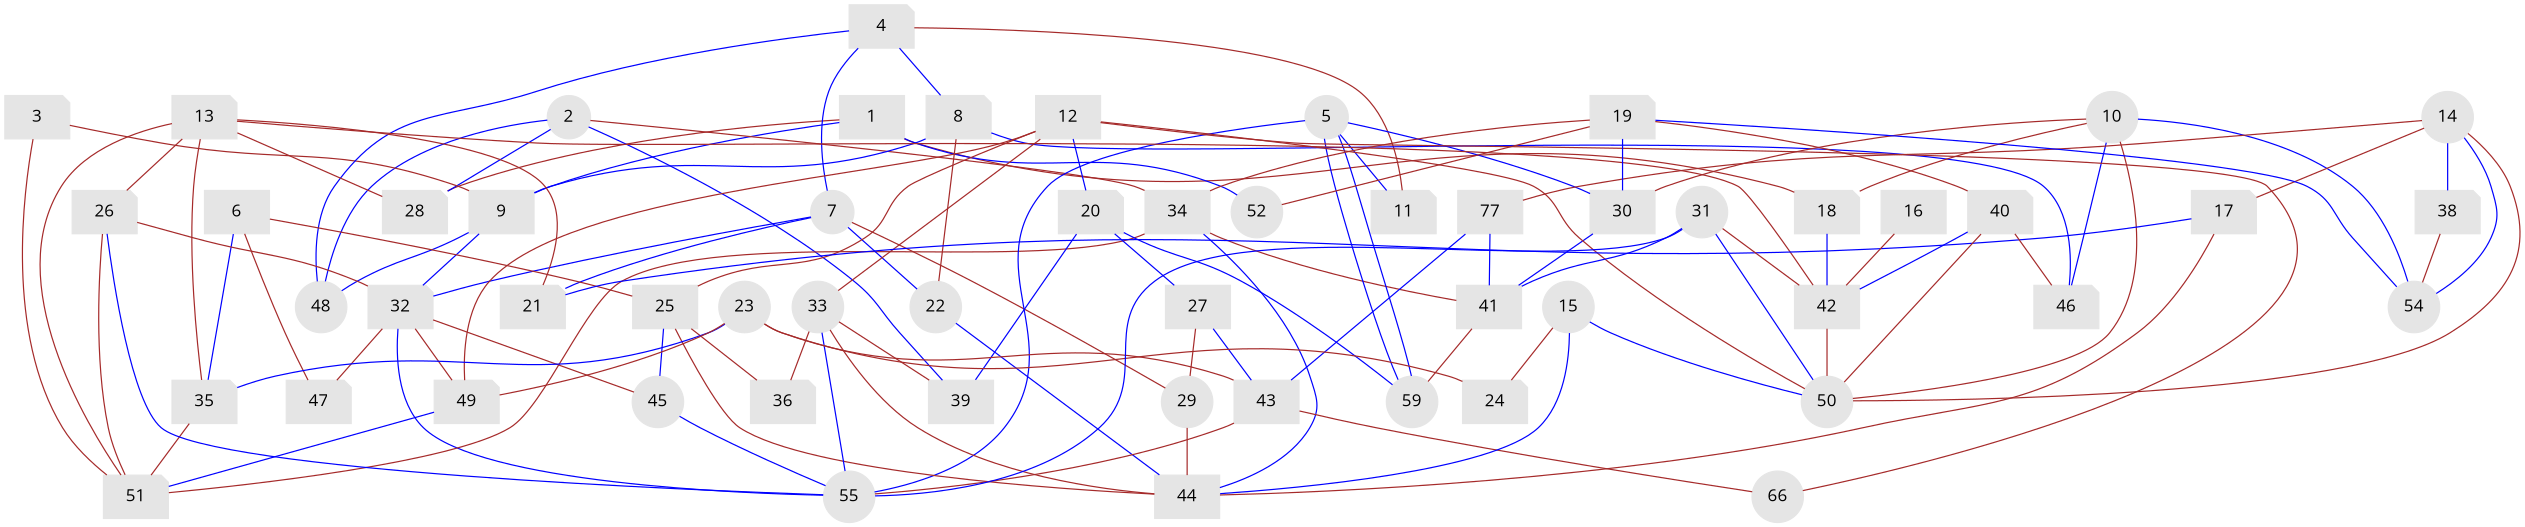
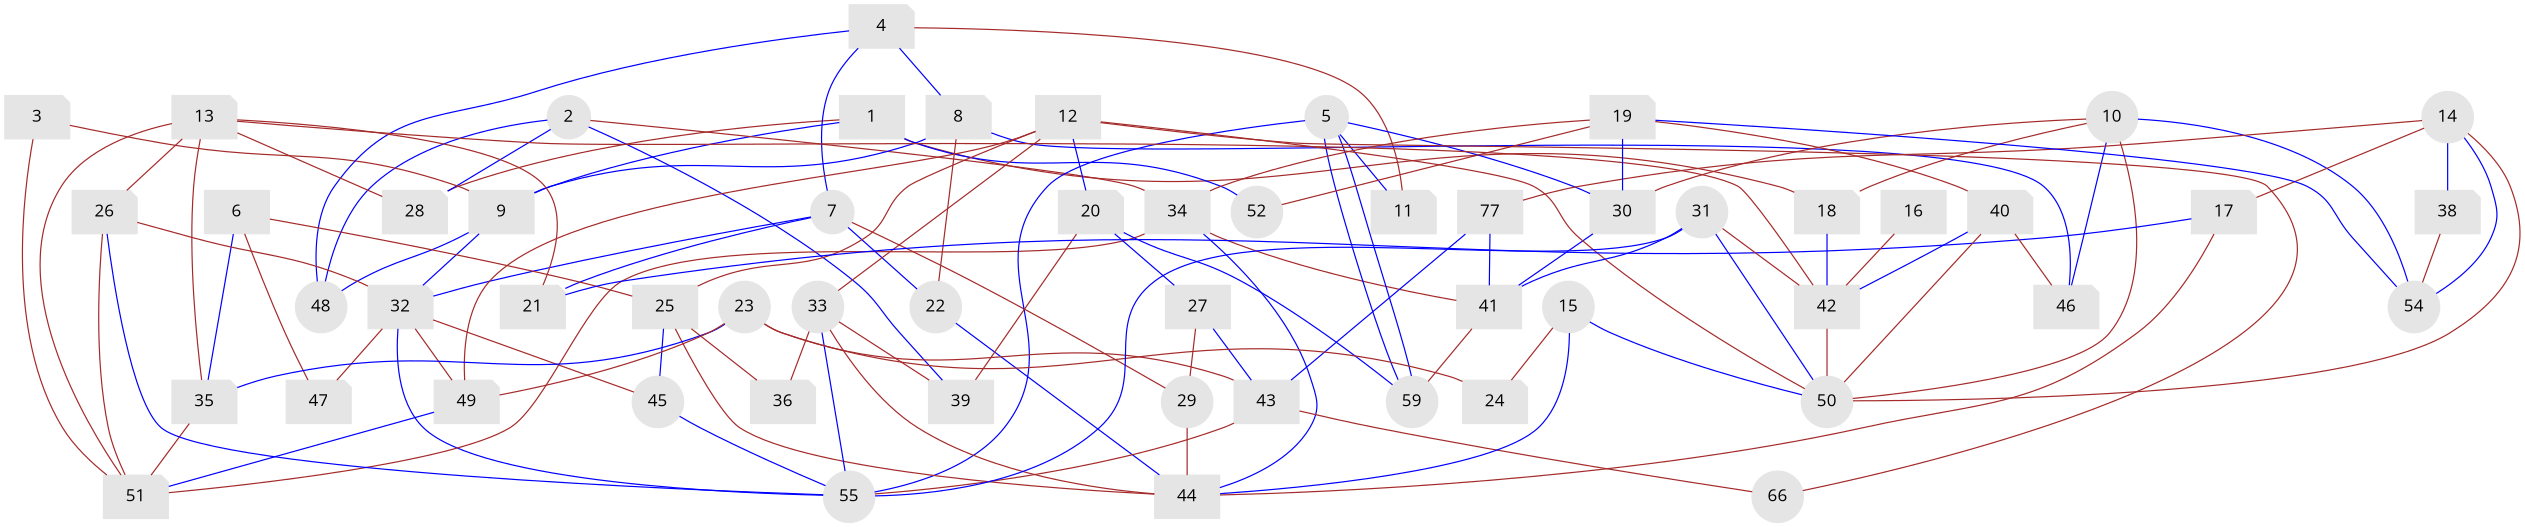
  graph {
    fontname="Open Sans"
    node [color=gray90 fontname="Open Sans" shape=note style=filled]
    edge [color=brown fontname="Open Sans"]
    1 [shape=box]
    9 [shape=box]
    18
    28
    52 [shape=circle]
    48 [shape=circle]
    32
    42 [shape=box]
    2 [shape=circle]
    34 [shape=box]
    39 [shape=box]
    51
    44 [shape=box]
    41 [shape=box]
    3
    4
    7 [shape=circle]
    8
    11
    21
    22 [shape=circle]
    29 [shape=circle]
    46
    5 [shape=circle]
    30 [shape=box]
    n26 [label=59 shape=circle]
    55 [shape=circle]
    6 [shape=box]
    25 [shape=box]
    35
    47
    36
    45 [shape=circle]
    49
    10 [shape=circle]
    50 [shape=circle]
    54 [shape=circle]
    12 [shape=box]
    20
    33 [shape=circle]
    n41 [label=66 shape=circle]
    27 [shape=box]
    13
    26
    14 [shape=circle]
    17
    n47 [label=77 shape=box]
    38
    43 [shape=box]
    15 [shape=circle]
    24
    16 [shape=box]
    19
    40
    23 [shape=circle]
    31 [shape=circle]
    1 -- 9 [color=blue]
    1 -- 18
    1 -- 28
    1 -- 52 [color=blue]
    9 -- 48 [color=blue]
    9 -- 32 [color=blue]
    18 -- 42 [color=blue]
    32 -- 55 [color=blue]
    32 -- 47
    32 -- 45
    32 -- 49
    42 -- 50
    2 -- 28 [color=blue]
    2 -- 48 [color=blue]
    2 -- 34
    2 -- 39 [color=blue]
    34 -- 51
    34 -- 44 [color=blue]
    34 -- 41
    41 -- n26
    3 -- 9
    3 -- 51
    4 -- 48 [color=blue]
    4 -- 7 [color=blue]
    4 -- 8 [color=blue]
    4 -- 11
    7 -- 32 [color=blue]
    7 -- 21 [color=blue]
    7 -- 22 [color=blue]
    7 -- 29
    8 -- 9 [color=blue]
    8 -- 22
    8 -- 46 [color=blue]
    22 -- 44 [color=blue]
    29 -- 44
    5 -- 11 [color=blue]
    5 -- 30 [color=blue]
    5 -- n26 [color=blue]
    5 -- n26 [color=blue]
    5 -- 55 [color=blue]
    30 -- 41 [color=blue]
    6 -- 25
    6 -- 35 [color=blue]
    6 -- 47
    25 -- 44
    25 -- 36
    25 -- 45 [color=blue]
    35 -- 51
    45 -- 55 [color=blue]
    49 -- 51 [color=blue]
    10 -- 18
    10 -- 46 [color=blue]
    10 -- 30
    10 -- 50
    10 -- 54 [color=blue]
    12 -- 25
    12 -- 49
    12 -- 50
    12 -- 20 [color=blue]
    12 -- 33
    12 -- n41
-   20 -- 39 [color=blue]
+   20 -- 39
    20 -- n26 [color=blue]
    20 -- 27 [color=blue]
    33 -- 39
    33 -- 44
    33 -- 55 [color=blue]
    33 -- 36
    27 -- 29
    27 -- 43 [color=blue]
    13 -- 28
    13 -- 42
    13 -- 51
    13 -- 21
    13 -- 35
    13 -- 26
    26 -- 32
    26 -- 51
    26 -- 55 [color=blue]
    14 -- 50
    14 -- 54 [color=blue]
    14 -- 17
    14 -- n47
    14 -- 38 [color=blue]
    17 -- 44
    17 -- 21 [color=blue]
    n47 -- 41 [color=blue]
    n47 -- 43 [color=blue]
    38 -- 54
    43 -- 55
    43 -- n41
    15 -- 44 [color=blue]
    15 -- 50 [color=blue]
    15 -- 24
    16 -- 42
    19 -- 52
    19 -- 34
    19 -- 30 [color=blue]
    19 -- 54 [color=blue]
    19 -- 40
    40 -- 42 [color=blue]
    40 -- 46
    40 -- 50
    23 -- 35 [color=blue]
    23 -- 49
    23 -- 43
    23 -- 24
    31 -- 42
    31 -- 41 [color=blue]
    31 -- 55 [color=blue]
    31 -- 50 [color=blue]
  }
